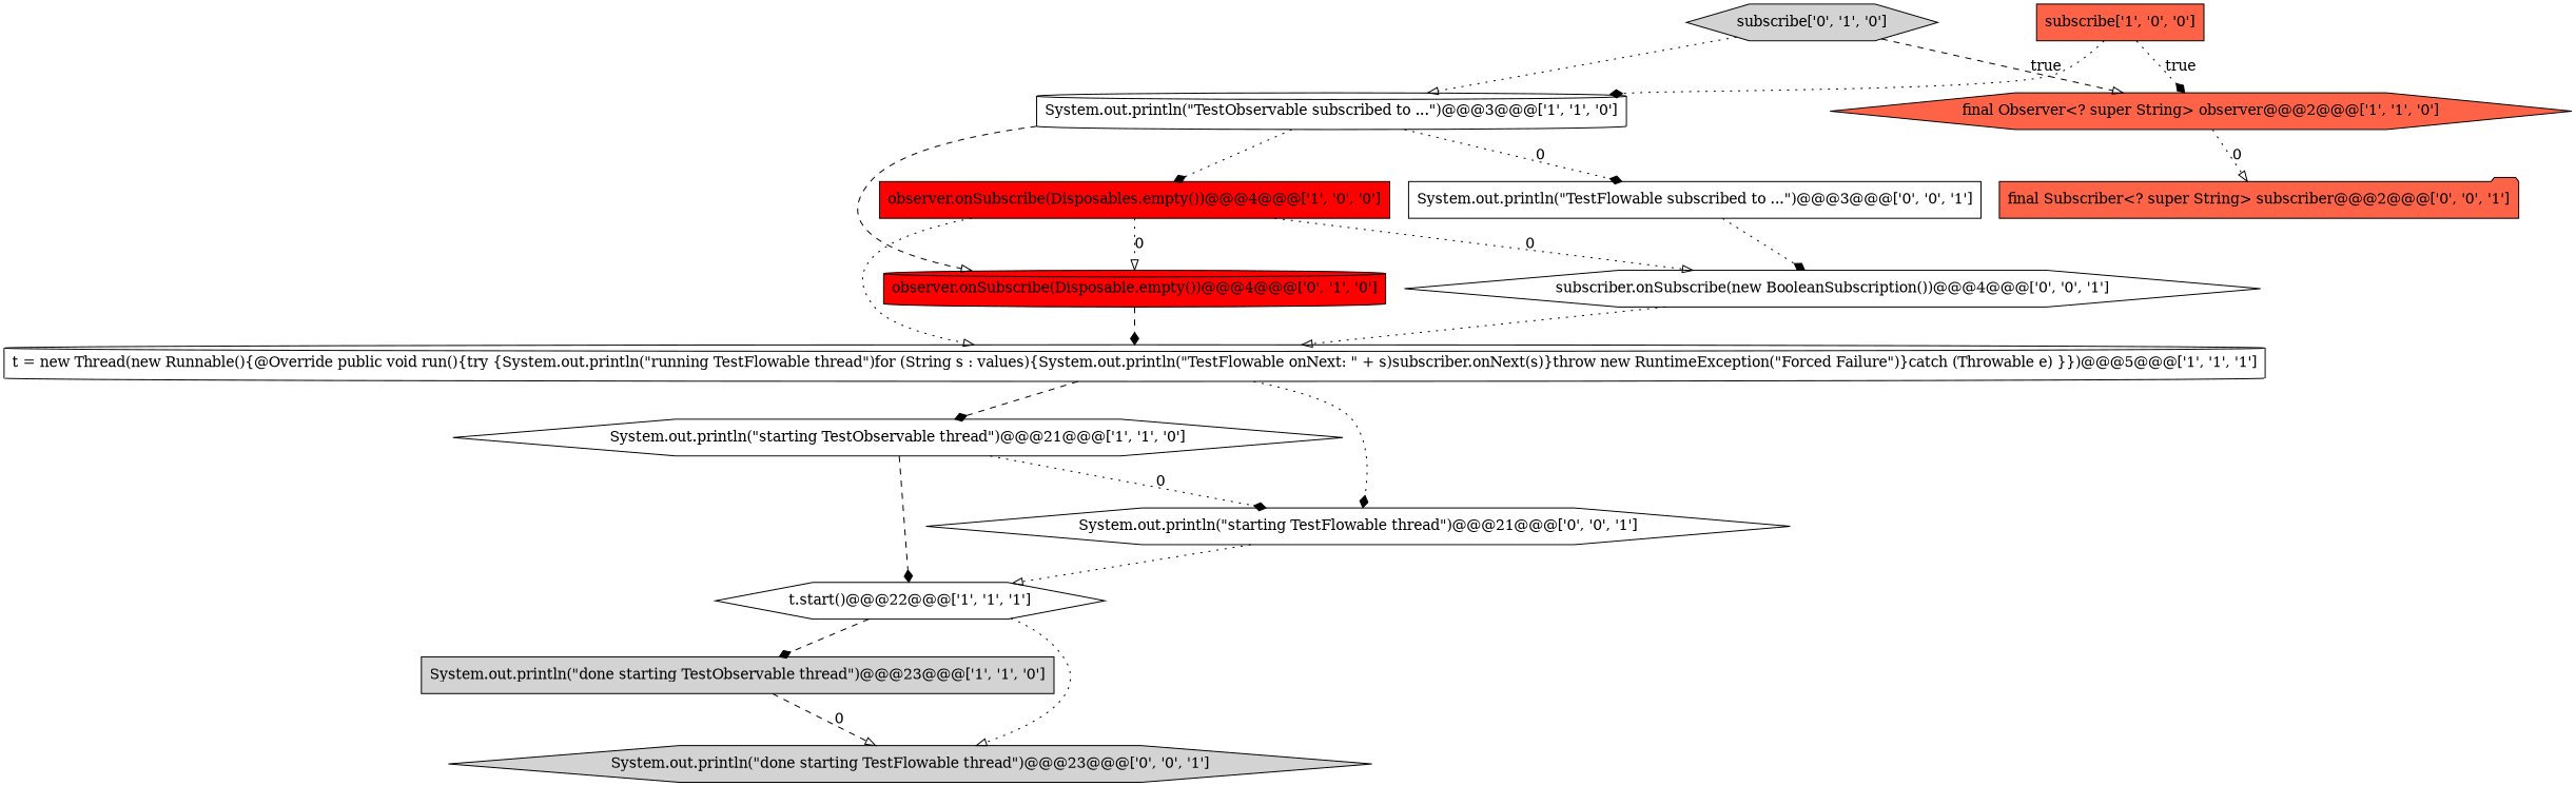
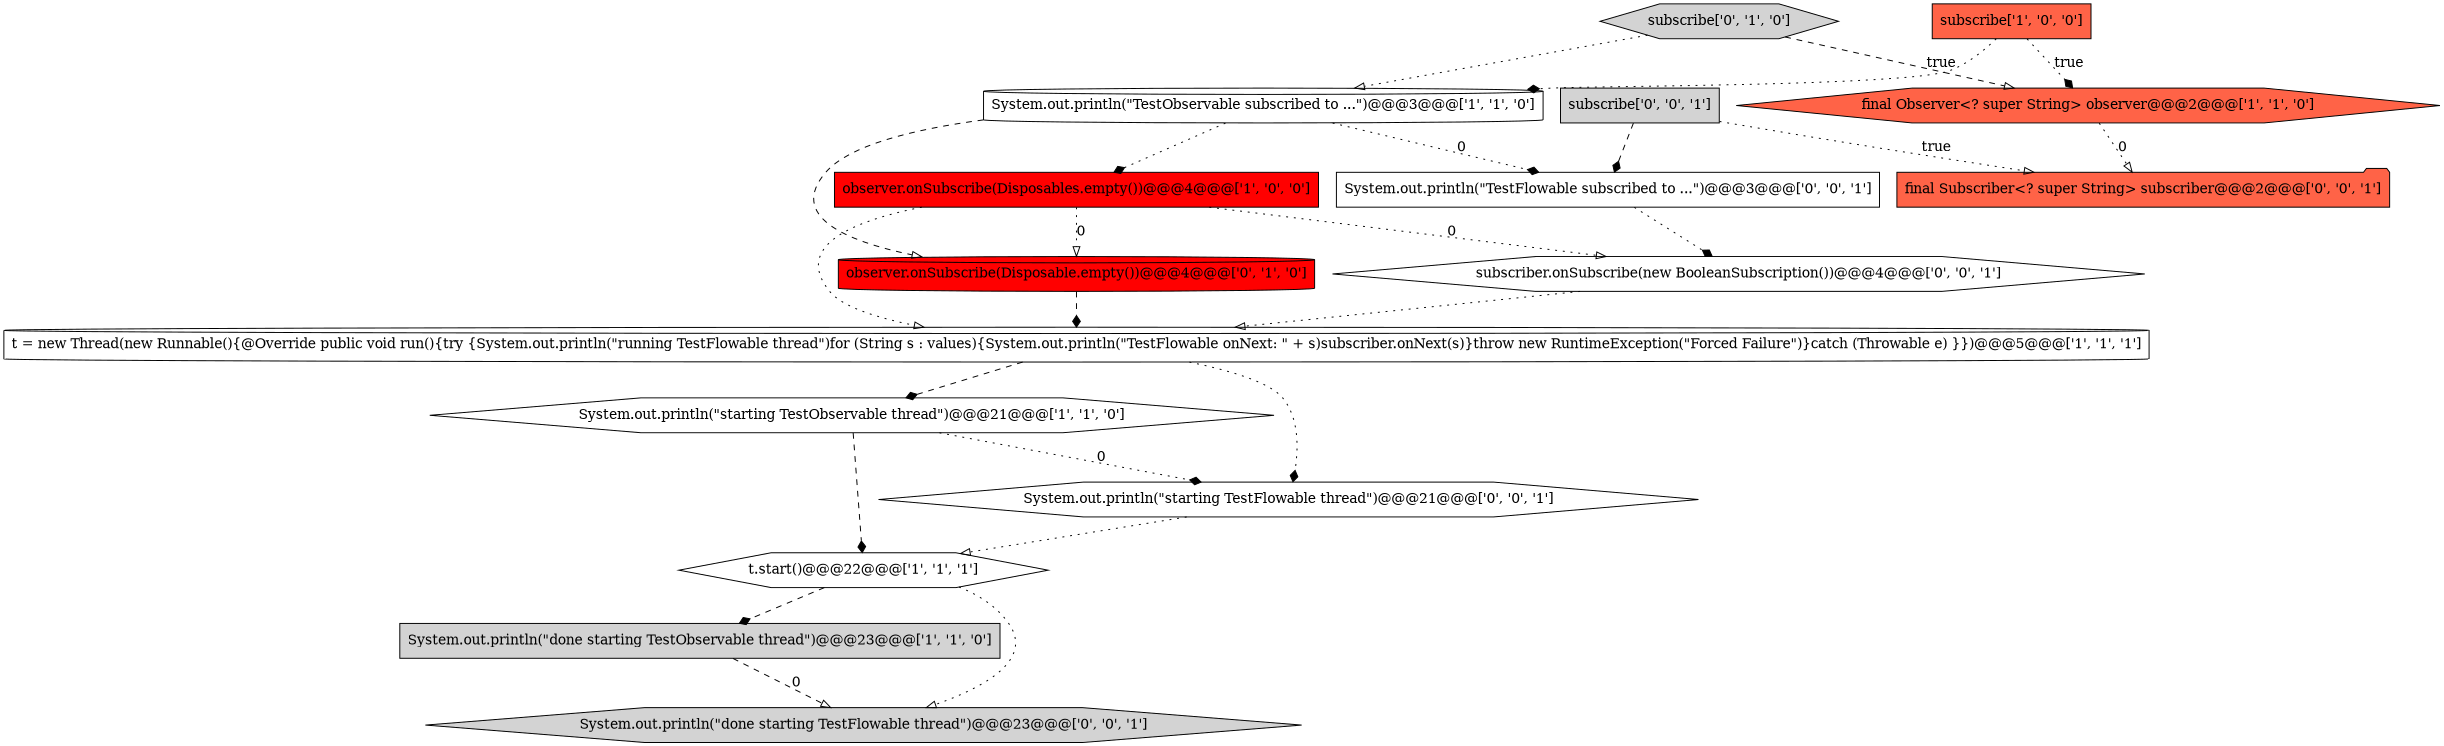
  digraph {
    node [fillcolor=white shape=hexagon style=filled]
    edge [arrowhead=onormal style=dotted]
    n1 [fillcolor=tomato label="final Observer<? super String> observer@@@2@@@['1', '1', '0']"]
    n2 [fillcolor=tomato label="final Subscriber<? super String> subscriber@@@2@@@['0', '0', '1']" shape=folder]
    n3 [fillcolor=red label="observer.onSubscribe(Disposables.empty())@@@4@@@['1', '0', '0']" shape=box]
    n4 [label="t = new Thread(new Runnable(){@Override public void run(){try {System.out.println(\"running TestFlowable thread\")for (String s : values){System.out.println(\"TestFlowable onNext: \" + s)subscriber.onNext(s)}throw new RuntimeException(\"Forced Failure\")}catch (Throwable e) }})@@@5@@@['1', '1', '1']" shape=cylinder]
    n5 [label="subscriber.onSubscribe(new BooleanSubscription())@@@4@@@['0', '0', '1']"]
    n6 [fillcolor=red label="observer.onSubscribe(Disposable.empty())@@@4@@@['0', '1', '0']" shape=cylinder]
    n7 [label="System.out.println(\"starting TestObservable thread\")@@@21@@@['1', '1', '0']"]
    n8 [label="System.out.println(\"starting TestFlowable thread\")@@@21@@@['0', '0', '1']"]
    n9 [fillcolor=lightgray label="System.out.println(\"done starting TestObservable thread\")@@@23@@@['1', '1', '0']" shape=box]
    n10 [fillcolor=lightgray label="System.out.println(\"done starting TestFlowable thread\")@@@23@@@['0', '0', '1']"]
    n11 [label="System.out.println(\"TestObservable subscribed to ...\")@@@3@@@['1', '1', '0']" shape=cylinder]
    n12 [label="System.out.println(\"TestFlowable subscribed to ...\")@@@3@@@['0', '0', '1']" shape=box]
    n13 [label="t.start()@@@22@@@['1', '1', '1']"]
    n14 [fillcolor=lightgray label="subscribe['0', '1', '0']"]
+   n15 [fillcolor=lightgray label="subscribe['0', '0', '1']" shape=box]
    n16 [fillcolor=tomato label="subscribe['1', '0', '0']" shape=box]
    n1 -> n2 [label=0]
    n3 -> n4
    n3 -> n5 [label=0]
    n3 -> n6 [label=0]
    n4 -> n7 [arrowhead=diamond style=dashed]
    n4 -> n8 [arrowhead=diamond]
    n5 -> n4
    n6 -> n4 [arrowhead=diamond style=dashed]
    n7 -> n8 [arrowhead=diamond label=0]
    n7 -> n13 [arrowhead=diamond style=dashed]
    n8 -> n13
    n9 -> n10 [label=0 style=dashed]
    n11 -> n3 [arrowhead=diamond]
    n11 -> n6 [style=dashed]
    n11 -> n12 [arrowhead=diamond label=0]
    n12 -> n5 [arrowhead=diamond]
    n13 -> n9 [arrowhead=diamond style=dashed]
    n13 -> n10
    n14 -> n1 [label=true style=dashed]
    n14 -> n11
+   n15 -> n2 [label=true]
+   n15 -> n12 [arrowhead=diamond style=dashed]
    n16 -> n1 [arrowhead=diamond label=true]
    n16 -> n11 [arrowhead=diamond]
  }
